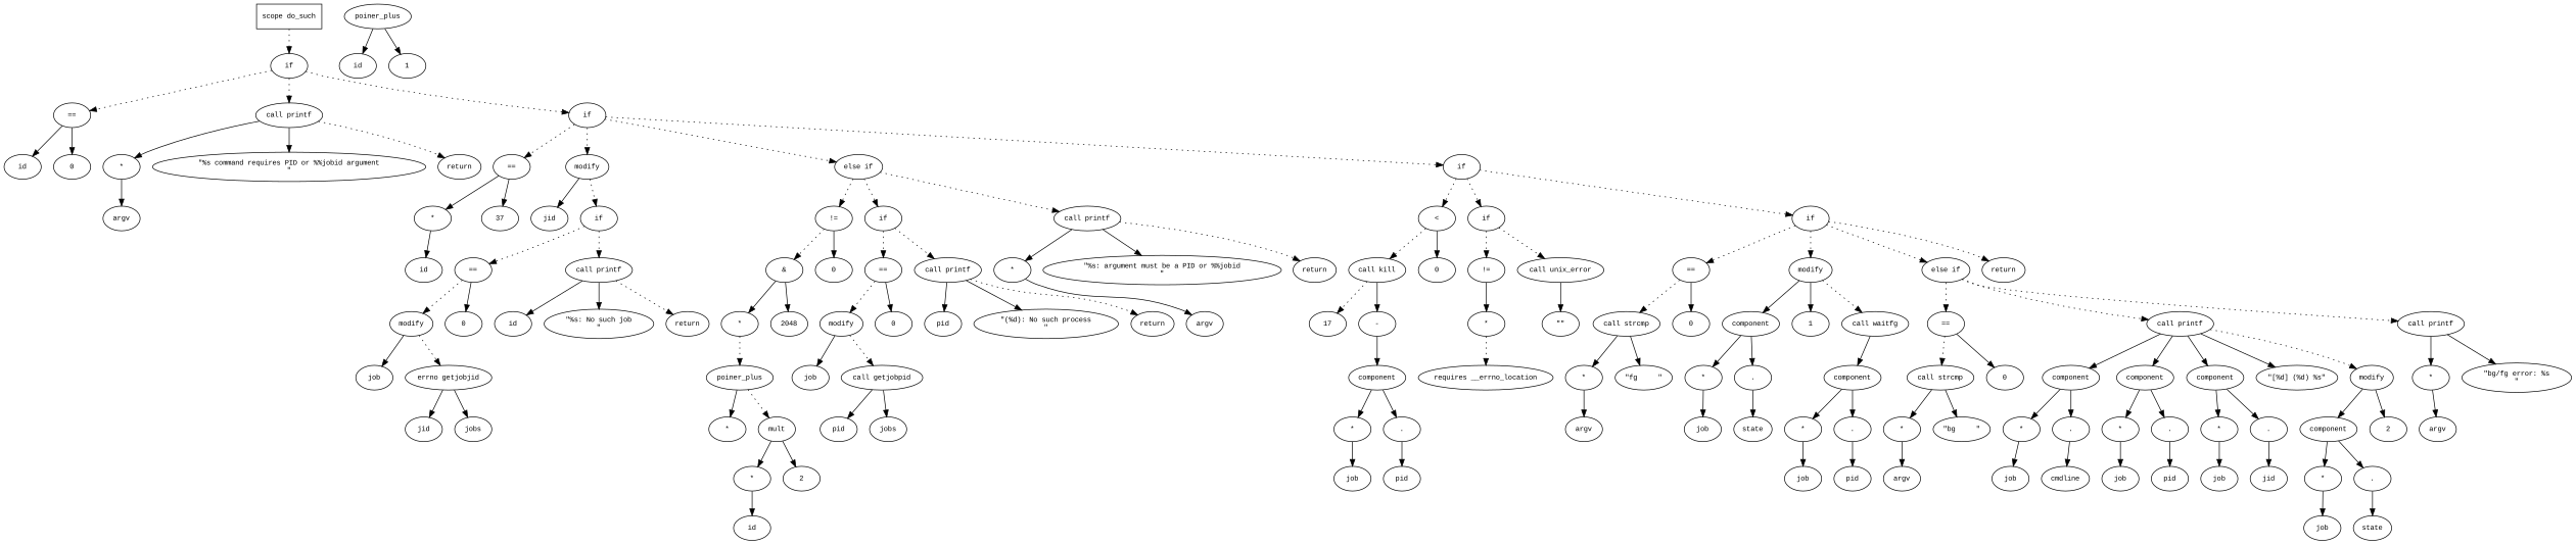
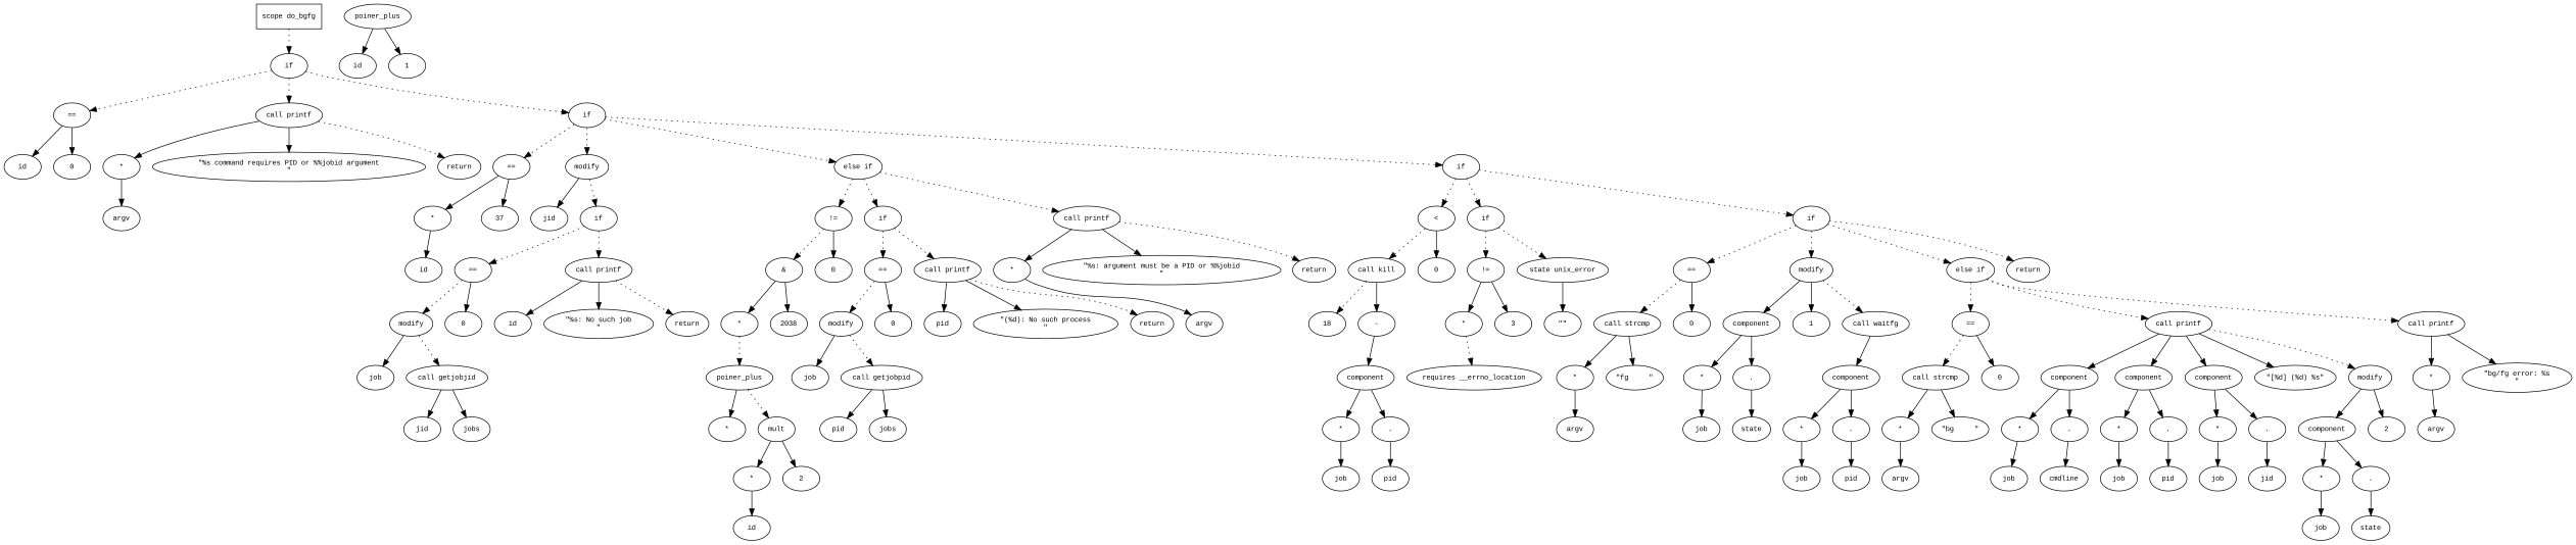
  digraph {
    fontname="Times New Roman"
    fontsize=10
    node [fontname="Courier New" fontsize=10 shape=ellipse]
    edge [fontname="Times New Roman" fontsize=10]
-   n1 [label="scope do_such" shape=box]
+   n1 [label="scope do_bgfg" shape=box]
    n2 [label=if]
    n3 [label="=="]
    n4 [label="call printf"]
    n5 [label=if]
    n6 [label=id]
    n7 [label=0]
    n8 [label="*"]
    n9 [label="\"%s command requires PID or %%jobid argument\n\""]
    n10 [label=return]
    n11 [label="=="]
    n12 [label=modify]
    n13 [label="else if"]
    n14 [label=if]
    n15 [label=argv]
    n16 [label="*"]
    n17 [label=37]
    n18 [label=jid]
    n19 [label=if]
    n20 [label="!="]
    n21 [label=if]
    n22 [label="call printf"]
    n23 [label="<"]
    n24 [label=if]
    n25 [label=if]
    n26 [label=id]
    n27 [label="=="]
    n28 [label="call printf"]
    n29 [label=poiner_plus]
    n30 [label=id]
    n31 [label=1]
    n32 [label=modify]
    n33 [label=0]
    n34 [label=id]
    n35 [label="\"%s: No such job\n\""]
    n36 [label=return]
    n37 [label=job]
-   n38 [label="errno getjobjid"]
+   n38 [label="call getjobjid"]
    n39 [label=jid]
    n40 [label=jobs]
    n41 [label="&"]
    n42 [label=0]
    n43 [label="=="]
    n44 [label="call printf"]
    n45 [label="*"]
    n46 [label="\"%s: argument must be a PID or %%jobid\n\""]
    n47 [label=return]
    n48 [label="*"]
-   n49 [label=2048]
+   n49 [label=2038]
    n50 [label=poiner_plus]
    n51 [label="*"]
    n52 [label=mult]
    n53 [label="*"]
    n54 [label=2]
    n55 [label=id]
    n56 [label=modify]
    n57 [label=0]
    n58 [label=pid]
    n59 [label="\"(%d): No such process\n\""]
    n60 [label=return]
    n61 [label=job]
    n62 [label="call getjobpid"]
    n63 [label=pid]
    n64 [label=jobs]
    n65 [label=argv]
    n66 [label="call kill"]
    n67 [label=0]
    n68 [label="!="]
-   n69 [label="call unix_error"]
+   n69 [label="state unix_error"]
    n70 [label="=="]
    n71 [label=modify]
    n72 [label="else if"]
    n73 [label=return]
-   n74 [label=17]
+   n74 [label=18]
    n75 [label="-"]
    n76 [label=component]
    n77 [label="*"]
    n78 [label="."]
    n79 [label=job]
    n80 [label=pid]
    n81 [label="*"]
+   n82 [label=3]
    n83 [label="\"\""]
    n84 [label="requires __errno_location"]
    n85 [label="call strcmp"]
    n86 [label=0]
    n87 [label=component]
    n88 [label=1]
    n89 [label="call waitfg"]
    n90 [label="=="]
    n91 [label="call printf"]
    n92 [label="call printf"]
    n93 [label="*"]
    n94 [label="\"fg     \""]
    n95 [label=argv]
    n96 [label="*"]
    n97 [label="."]
    n98 [label=component]
    n99 [label=job]
    n100 [label=state]
    n101 [label="*"]
    n102 [label="."]
    n103 [label=job]
    n104 [label=pid]
    n105 [label="call strcmp"]
    n106 [label=0]
    n107 [label=component]
    n108 [label=component]
    n109 [label=component]
    n110 [label="\"[%d] (%d) %s\""]
    n111 [label=modify]
    n112 [label="*"]
    n113 [label="\"bg/fg error: %s\n\""]
    n114 [label="*"]
    n115 [label="\"bg     \""]
    n116 [label=argv]
    n117 [label="*"]
    n118 [label="."]
    n119 [label="*"]
    n120 [label="."]
    n121 [label="*"]
    n122 [label="."]
    n123 [label=component]
    n124 [label=2]
    n125 [label=job]
    n126 [label=cmdline]
    n127 [label=job]
    n128 [label=pid]
    n129 [label=job]
    n130 [label=jid]
    n131 [label="*"]
    n132 [label="."]
    n133 [label=job]
    n134 [label=state]
    n135 [label=argv]
    n1 -> n2 [style=dotted]
    n2 -> n3 [style=dotted]
    n2 -> n4 [style=dotted]
    n2 -> n5 [style=dotted]
    n3 -> n6
    n3 -> n7
    n4 -> n8
    n4 -> n9
    n4 -> n10 [style=dotted]
    n5 -> n11 [style=dotted]
    n5 -> n12 [style=dotted]
    n5 -> n13 [style=dotted]
    n5 -> n14 [style=dotted]
    n8 -> n15
    n11 -> n16
    n11 -> n17
    n12 -> n18
    n12 -> n19 [style=dotted]
    n13 -> n20 [style=dotted]
    n13 -> n21 [style=dotted]
    n13 -> n22 [style=dotted]
    n14 -> n23 [style=dotted]
    n14 -> n24 [style=dotted]
    n14 -> n25 [style=dotted]
    n16 -> n26
    n19 -> n27 [style=dotted]
    n19 -> n28 [style=dotted]
    n20 -> n41 [style=dotted]
    n20 -> n42
    n21 -> n43 [style=dotted]
    n21 -> n44 [style=dotted]
    n22 -> n45
    n22 -> n46
    n22 -> n47 [style=dotted]
    n23 -> n66 [style=dotted]
    n23 -> n67
    n24 -> n68 [style=dotted]
    n24 -> n69 [style=dotted]
    n25 -> n70 [style=dotted]
    n25 -> n71 [style=dotted]
    n25 -> n72 [style=dotted]
    n25 -> n73 [style=dotted]
    n27 -> n32 [style=dotted]
    n27 -> n33
    n28 -> n34
    n28 -> n35
    n28 -> n36 [style=dotted]
    n29 -> n30
    n29 -> n31
    n32 -> n37
    n32 -> n38 [style=dotted]
    n38 -> n39
    n38 -> n40
    n41 -> n48
    n41 -> n49
    n43 -> n56 [style=dotted]
    n43 -> n57
    n44 -> n58
    n44 -> n59
    n44 -> n60 [style=dotted]
    n45 -> n65
    n48 -> n50 [style=dotted]
    n50 -> n51
    n50 -> n52 [style=dotted]
    n52 -> n53
    n52 -> n54
    n53 -> n55
    n56 -> n61
    n56 -> n62 [style=dotted]
    n62 -> n63
    n62 -> n64
    n66 -> n74 [style=dotted]
    n66 -> n75
    n68 -> n81
+   n68 -> n82
    n69 -> n83
    n70 -> n85 [style=dotted]
    n70 -> n86
    n71 -> n87
    n71 -> n88
    n71 -> n89 [style=dotted]
    n72 -> n90 [style=dotted]
    n72 -> n91 [style=dotted]
    n72 -> n92 [style=dotted]
    n75 -> n76
    n76 -> n77
    n76 -> n78
    n77 -> n79
    n78 -> n80
    n81 -> n84 [style=dotted]
    n85 -> n93
    n85 -> n94
    n87 -> n96
    n87 -> n97
    n89 -> n98
    n90 -> n105 [style=dotted]
    n90 -> n106
    n91 -> n107
    n91 -> n108
    n91 -> n109
    n91 -> n110
    n91 -> n111 [style=dotted]
    n92 -> n112
    n92 -> n113
    n93 -> n95
    n96 -> n99
    n97 -> n100
    n98 -> n101
    n98 -> n102
    n101 -> n103
    n102 -> n104
    n105 -> n114
    n105 -> n115
    n107 -> n117
    n107 -> n118
    n108 -> n119
    n108 -> n120
    n109 -> n121
    n109 -> n122
    n111 -> n123
    n111 -> n124
    n112 -> n135
    n114 -> n116
    n117 -> n125
    n118 -> n126
    n119 -> n127
    n120 -> n128
    n121 -> n129
    n122 -> n130
    n123 -> n131
    n123 -> n132
    n131 -> n133
    n132 -> n134
  }
